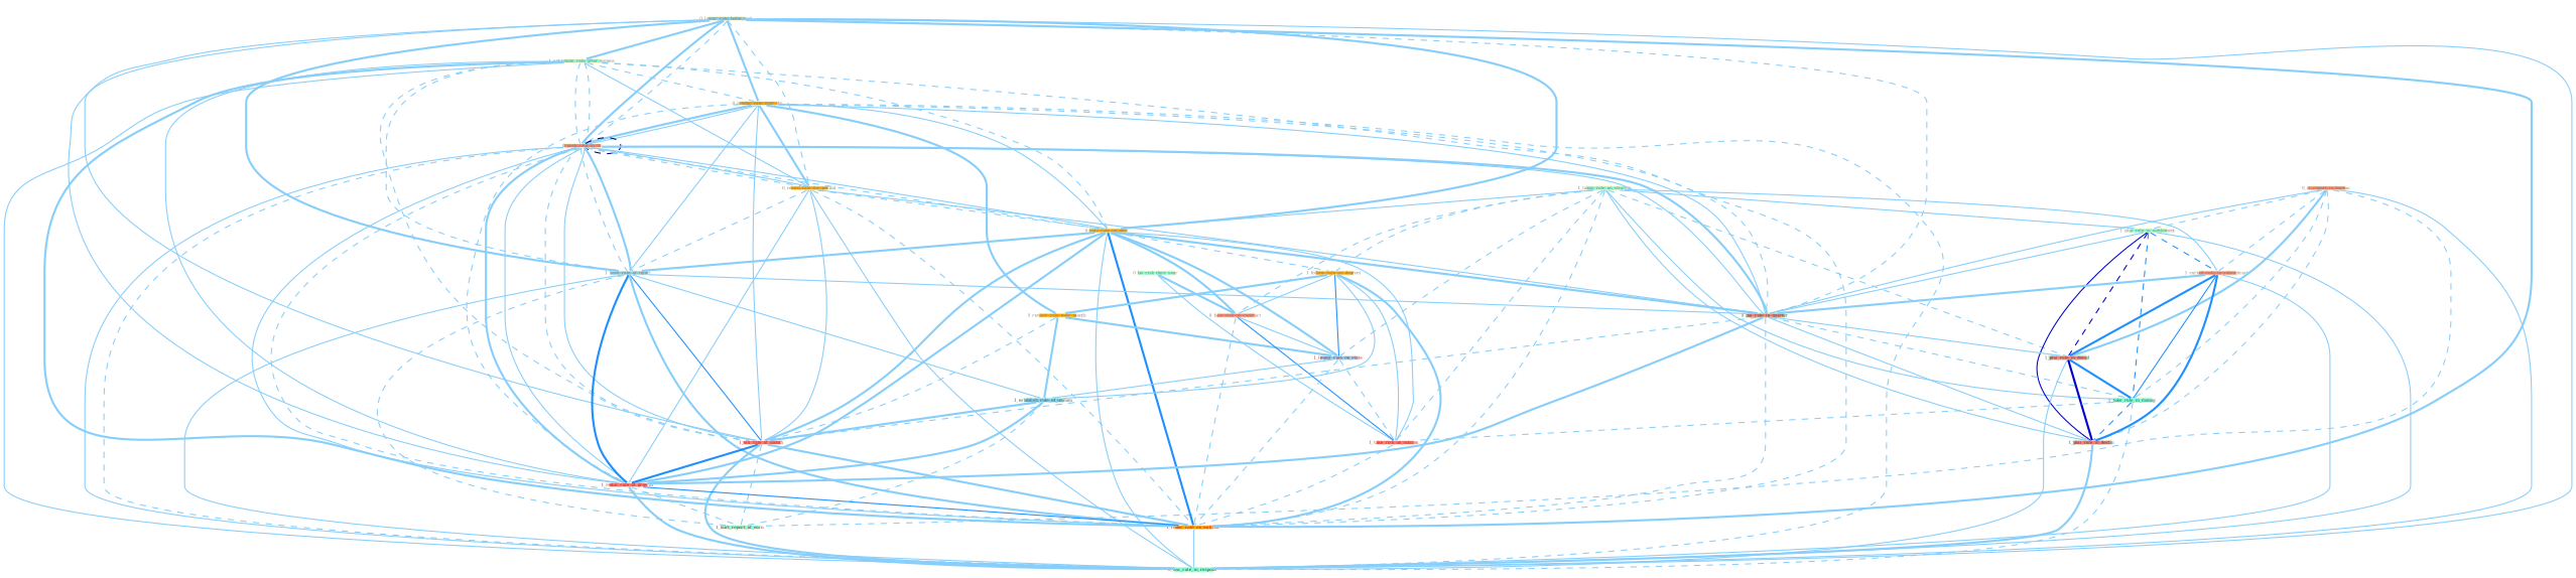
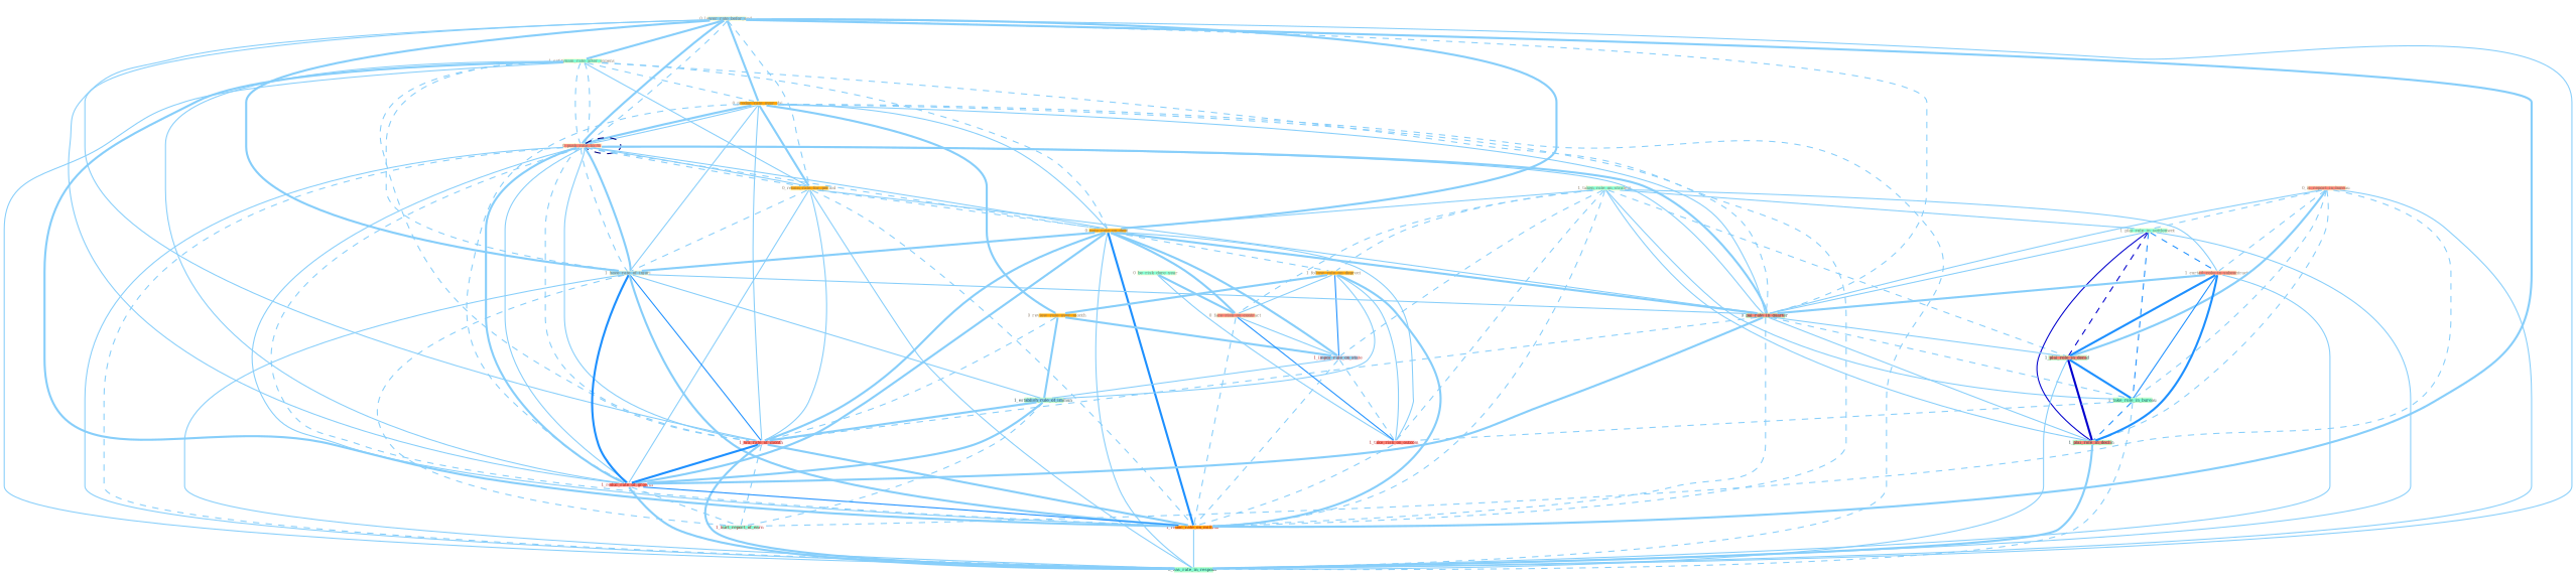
  graph {
    node [color="#ffffe0" fillcolor=salmon fixedsize=true fontcolor="#8b7d6b" fontsize=4 shape=polygon style=filled]
    edge [color="#87cefa" style=dashed w=1]
    "0_lower_rate_befor_end " [fillcolor=skyblue height=.06 width=.5]
    "1_entitynam_rate_after_expens " [fillcolor=aquamarine height=.06 width=.5]
    "0_is_report_in_bureau " [height=.06 width=.5]
    "0_produc_rate_over_dai " [fillcolor=orange height=.06 width=.5]
    "1_taken_role_on_strategi " [fillcolor=aquamarine height=.06 width=.5]
    "0_push_rate_to_% " [height=.06 width=.5]
    "0_retain_rate_for_period " [fillcolor=orange height=.06 width=.5]
    "1_plai_role_in_settlement " [fillcolor=aquamarine height=.06 width=.5]
    "0_be_risk_dure_year " [fillcolor=aquamarine height=.06 width=.5]
    "0_rais_rate_on_debt " [fillcolor=orange height=.06 width=.5]
    "1_curtail_role_in_subcontract " [height=.06 width=.5]
    "1_follow_rule_on_depreci " [fillcolor=orange height=.06 width=.5]
    "0_review_rule_over_month " [fillcolor=orange height=.06 width=.5]
    "0_face_risk_on_contract " [height=.06 width=.5]
    "1_have_rate_of_injuri " [fillcolor=skyblue height=.06 width=.5]
    "1_impos_rule_on_state " [color="#fff0f5" fillcolor=skyblue fontcolor="#b22222" height=.06 width=.5]
    "1_take_risk_on_outcom " [color="#fff0f5" fontcolor="#b22222" height=.06 width=.5]
    "1_wa_rate_of_month " [color="#fff0f5" fontcolor="#b22222" height=.06 width=.5]
    "1_reduc_rate_of_growth " [color="#fff0f5" fontcolor="#b22222" height=.06 width=.5]
    "1_reduc_rate_on_million " [color="#fff0f5" fillcolor=orange fontcolor="#b22222" height=.06 width=.5]
    "1_hurt_report_of_earn " [color="#fff0f5" fillcolor=aquamarine fontcolor="#b22222" height=.06 width=.5]
    "0_pai_rate_in_quarter " [color="#BDFCC9" fontcolor="#2f4f4f" height=.06 width=.5]
    "0_eas_rate_in_respons " [color="#BDFCC9" fillcolor=aquamarine fontcolor="#2f4f4f" height=.06 width=.5]
    "1_plai_role_in_decad " [color="#BDFCC9" fontcolor="#2f4f4f" height=.06 width=.5]
-   "1_take_role_in_manag " [color="#BDFCC9" fillcolor=aquamarine fontcolor="#2f4f4f" height=.06 width=.5]
+   "1_take_role_in_manag " [color="#BDFCC9" fillcolor=aquamarine fontcolor="#2f4f4f" height=.06 width=.5 label="1_take_role_in_bureau"]
    "1_plai_role_in_declin " [color="#BDFCC9" fontcolor="#2f4f4f" height=.06 width=.5]
    "1_establish_rule_of_immun " [color="#BDFCC9" fillcolor=skyblue fontcolor="#2f4f4f" height=.06 width=.5]
    subgraph sub_1 {
      "0_lower_rate_befor_end "
      "1_entitynam_rate_after_expens "
      "0_is_report_in_bureau "
      "0_produc_rate_over_dai "
      "1_taken_role_on_strategi "
      "0_push_rate_to_% "
      "0_retain_rate_for_period "
      "1_plai_role_in_settlement "
      "0_be_risk_dure_year "
      "0_rais_rate_on_debt "
      "1_curtail_role_in_subcontract "
      "1_follow_rule_on_depreci "
      "0_review_rule_over_month "
      "0_face_risk_on_contract "
      "1_have_rate_of_injuri "
    }
    subgraph sub_2 {
      "1_impos_rule_on_state "
      "1_take_risk_on_outcom "
      "1_wa_rate_of_month "
      "1_reduc_rate_of_growth "
      "1_reduc_rate_on_million "
      "1_hurt_report_of_earn "
    }
    "0_lower_rate_befor_end " -- "1_entitynam_rate_after_expens " [style=bold]
    "0_lower_rate_befor_end " -- "0_produc_rate_over_dai " [style=bold]
    "0_lower_rate_befor_end " -- "0_push_rate_to_% " [style=bold]
    "0_lower_rate_befor_end " -- "0_push_rate_to_% "
    "0_lower_rate_befor_end " -- "0_retain_rate_for_period "
    "0_lower_rate_befor_end " -- "0_rais_rate_on_debt " [style=bold]
    "0_lower_rate_befor_end " -- "1_have_rate_of_injuri " [style=bold]
    "0_lower_rate_befor_end " -- "1_wa_rate_of_month " [style=solid]
    "0_lower_rate_befor_end " -- "1_reduc_rate_of_growth " [style=solid]
    "0_lower_rate_befor_end " -- "1_reduc_rate_on_million " [style=bold]
    "0_lower_rate_befor_end " -- "0_pai_rate_in_quarter "
    "0_lower_rate_befor_end " -- "0_eas_rate_in_respons " [style=solid]
    "1_entitynam_rate_after_expens " -- "0_produc_rate_over_dai "
    "1_entitynam_rate_after_expens " -- "0_push_rate_to_% "
    "1_entitynam_rate_after_expens " -- "0_push_rate_to_% "
    "1_entitynam_rate_after_expens " -- "0_retain_rate_for_period " [style=solid]
    "1_entitynam_rate_after_expens " -- "0_rais_rate_on_debt "
    "1_entitynam_rate_after_expens " -- "1_have_rate_of_injuri "
    "1_entitynam_rate_after_expens " -- "1_wa_rate_of_month "
    "1_entitynam_rate_after_expens " -- "1_reduc_rate_of_growth " [style=solid]
    "1_entitynam_rate_after_expens " -- "1_reduc_rate_on_million " [style=bold]
    "1_entitynam_rate_after_expens " -- "0_pai_rate_in_quarter "
    "1_entitynam_rate_after_expens " -- "0_eas_rate_in_respons " [style=solid]
    "0_is_report_in_bureau " -- "1_plai_role_in_settlement "
    "0_is_report_in_bureau " -- "1_curtail_role_in_subcontract "
    "0_is_report_in_bureau " -- "1_hurt_report_of_earn "
    "0_is_report_in_bureau " -- "0_pai_rate_in_quarter " [style=solid]
    "0_is_report_in_bureau " -- "0_eas_rate_in_respons " [style=solid]
    "0_is_report_in_bureau " -- "1_plai_role_in_decad " [style=bold]
    "0_is_report_in_bureau " -- "1_take_role_in_manag "
    "0_is_report_in_bureau " -- "1_plai_role_in_declin "
    "0_produc_rate_over_dai " -- "0_push_rate_to_% " [style=bold]
    "0_produc_rate_over_dai " -- "0_push_rate_to_% " [style=solid]
    "0_produc_rate_over_dai " -- "0_retain_rate_for_period " [style=bold]
    "0_produc_rate_over_dai " -- "0_rais_rate_on_debt " [style=solid]
    "0_produc_rate_over_dai " -- "0_review_rule_over_month " [style=bold]
    "0_produc_rate_over_dai " -- "1_have_rate_of_injuri " [style=solid]
    "0_produc_rate_over_dai " -- "1_wa_rate_of_month " [style=solid]
    "0_produc_rate_over_dai " -- "1_reduc_rate_of_growth "
    "0_produc_rate_over_dai " -- "1_reduc_rate_on_million "
    "0_produc_rate_over_dai " -- "0_pai_rate_in_quarter " [style=solid]
    "0_produc_rate_over_dai " -- "0_eas_rate_in_respons "
    "1_taken_role_on_strategi " -- "1_plai_role_in_settlement " [style=solid]
    "1_taken_role_on_strategi " -- "0_rais_rate_on_debt " [style=solid]
    "1_taken_role_on_strategi " -- "1_curtail_role_in_subcontract " [style=solid]
    "1_taken_role_on_strategi " -- "1_follow_rule_on_depreci "
    "1_taken_role_on_strategi " -- "0_face_risk_on_contract "
    "1_taken_role_on_strategi " -- "1_impos_rule_on_state "
    "1_taken_role_on_strategi " -- "1_take_risk_on_outcom "
    "1_taken_role_on_strategi " -- "1_reduc_rate_on_million "
    "1_taken_role_on_strategi " -- "1_plai_role_in_decad "
    "1_taken_role_on_strategi " -- "1_take_role_in_manag " [style=solid]
    "1_taken_role_on_strategi " -- "1_plai_role_in_declin " [style=solid]
    "0_push_rate_to_% " -- "0_push_rate_to_% " [color="#000080" w=4]
    "0_push_rate_to_% " -- "0_retain_rate_for_period "
    "0_push_rate_to_% " -- "0_rais_rate_on_debt "
    "0_push_rate_to_% " -- "1_have_rate_of_injuri "
    "0_push_rate_to_% " -- "1_wa_rate_of_month "
    "0_push_rate_to_% " -- "1_wa_rate_of_month " [style=solid]
    "0_push_rate_to_% " -- "1_reduc_rate_of_growth " [style=bold]
    "0_push_rate_to_% " -- "1_reduc_rate_of_growth " [style=solid]
    "0_push_rate_to_% " -- "1_reduc_rate_on_million " [style=solid]
    "0_push_rate_to_% " -- "1_reduc_rate_on_million "
    "0_push_rate_to_% " -- "0_pai_rate_in_quarter " [style=solid]
    "0_push_rate_to_% " -- "0_eas_rate_in_respons " [style=solid]
    "0_push_rate_to_% " -- "0_eas_rate_in_respons "
    "0_retain_rate_for_period " -- "0_push_rate_to_% " [style=solid]
    "0_retain_rate_for_period " -- "0_rais_rate_on_debt "
    "0_retain_rate_for_period " -- "1_have_rate_of_injuri "
    "0_retain_rate_for_period " -- "1_wa_rate_of_month " [style=solid]
    "0_retain_rate_for_period " -- "1_reduc_rate_of_growth " [style=solid]
    "0_retain_rate_for_period " -- "1_reduc_rate_on_million "
    "0_retain_rate_for_period " -- "0_pai_rate_in_quarter " [style=solid]
    "0_retain_rate_for_period " -- "0_eas_rate_in_respons " [style=solid]
    "1_plai_role_in_settlement " -- "1_curtail_role_in_subcontract " [color="#1e90ff" w=2]
    "1_plai_role_in_settlement " -- "0_pai_rate_in_quarter " [style=solid]
    "1_plai_role_in_settlement " -- "0_eas_rate_in_respons " [style=solid]
    "1_plai_role_in_settlement " -- "1_plai_role_in_decad " [color="#0000cd" w=3]
    "1_plai_role_in_settlement " -- "1_take_role_in_manag " [color="#1e90ff" w=2]
    "1_plai_role_in_settlement " -- "1_plai_role_in_declin " [color="#0000cd" style=solid w=3]
    "0_be_risk_dure_year " -- "0_face_risk_on_contract " [style=bold]
    "0_be_risk_dure_year " -- "1_take_risk_on_outcom " [style=solid]
    "0_rais_rate_on_debt " -- "0_push_rate_to_% " [style=solid]
    "0_rais_rate_on_debt " -- "1_follow_rule_on_depreci "
    "0_rais_rate_on_debt " -- "0_face_risk_on_contract " [style=bold]
    "0_rais_rate_on_debt " -- "1_have_rate_of_injuri " [style=bold]
    "0_rais_rate_on_debt " -- "1_impos_rule_on_state " [style=bold]
    "0_rais_rate_on_debt " -- "1_take_risk_on_outcom " [style=solid]
    "0_rais_rate_on_debt " -- "1_wa_rate_of_month " [style=bold]
    "0_rais_rate_on_debt " -- "1_reduc_rate_of_growth " [style=bold]
    "0_rais_rate_on_debt " -- "1_reduc_rate_on_million " [color="#1e90ff" style=bold w=2]
    "0_rais_rate_on_debt " -- "0_pai_rate_in_quarter " [style=bold]
    "0_rais_rate_on_debt " -- "0_eas_rate_in_respons " [style=solid]
    "1_curtail_role_in_subcontract " -- "0_pai_rate_in_quarter " [style=bold]
    "1_curtail_role_in_subcontract " -- "0_eas_rate_in_respons " [style=solid]
    "1_curtail_role_in_subcontract " -- "1_plai_role_in_decad " [color="#1e90ff" style=bold w=2]
    "1_curtail_role_in_subcontract " -- "1_take_role_in_manag " [color="#1e90ff" style=solid w=2]
    "1_curtail_role_in_subcontract " -- "1_plai_role_in_declin " [color="#1e90ff" style=bold w=2]
    "1_follow_rule_on_depreci " -- "0_review_rule_over_month " [style=bold]
    "1_follow_rule_on_depreci " -- "0_face_risk_on_contract " [style=solid]
    "1_follow_rule_on_depreci " -- "1_impos_rule_on_state " [color="#1e90ff" style=solid w=2]
    "1_follow_rule_on_depreci " -- "1_take_risk_on_outcom " [style=solid]
    "1_follow_rule_on_depreci " -- "1_reduc_rate_on_million " [style=bold]
    "1_follow_rule_on_depreci " -- "1_establish_rule_of_immun " [style=solid]
    "0_review_rule_over_month " -- "1_impos_rule_on_state " [style=bold]
    "0_review_rule_over_month " -- "1_wa_rate_of_month "
    "0_review_rule_over_month " -- "1_establish_rule_of_immun " [style=bold]
    "0_face_risk_on_contract " -- "1_impos_rule_on_state " [style=solid]
    "0_face_risk_on_contract " -- "1_take_risk_on_outcom " [color="#1e90ff" style=solid w=2]
    "0_face_risk_on_contract " -- "1_reduc_rate_on_million "
    "1_have_rate_of_injuri " -- "0_push_rate_to_% " [style=bold]
    "1_have_rate_of_injuri " -- "1_wa_rate_of_month " [color="#1e90ff" style=solid w=2]
    "1_have_rate_of_injuri " -- "1_reduc_rate_of_growth " [color="#1e90ff" style=bold w=2]
    "1_have_rate_of_injuri " -- "1_reduc_rate_on_million " [style=bold]
    "1_have_rate_of_injuri " -- "1_hurt_report_of_earn "
    "1_have_rate_of_injuri " -- "0_pai_rate_in_quarter " [style=solid]
    "1_have_rate_of_injuri " -- "0_eas_rate_in_respons " [style=solid]
    "1_have_rate_of_injuri " -- "1_establish_rule_of_immun " [style=solid]
    "1_impos_rule_on_state " -- "1_take_risk_on_outcom "
    "1_impos_rule_on_state " -- "1_reduc_rate_on_million "
    "1_impos_rule_on_state " -- "1_establish_rule_of_immun " [style=solid]
    "1_take_risk_on_outcom " -- "1_reduc_rate_on_million "
    "1_wa_rate_of_month " -- "1_reduc_rate_of_growth " [color="#1e90ff" style=bold w=2]
    "1_wa_rate_of_month " -- "1_reduc_rate_on_million " [style=bold]
    "1_wa_rate_of_month " -- "1_hurt_report_of_earn "
    "1_wa_rate_of_month " -- "0_eas_rate_in_respons " [style=bold]
    "1_reduc_rate_of_growth " -- "1_reduc_rate_on_million " [color="#1e90ff" style=solid w=2]
    "1_reduc_rate_of_growth " -- "1_hurt_report_of_earn "
    "1_reduc_rate_of_growth " -- "0_eas_rate_in_respons " [style=bold]
    "1_reduc_rate_on_million " -- "0_eas_rate_in_respons " [style=solid]
    "0_pai_rate_in_quarter " -- "0_push_rate_to_% " [style=bold]
    "0_pai_rate_in_quarter " -- "1_wa_rate_of_month "
    "0_pai_rate_in_quarter " -- "1_reduc_rate_of_growth " [style=bold]
    "0_pai_rate_in_quarter " -- "1_reduc_rate_on_million "
    "0_pai_rate_in_quarter " -- "1_plai_role_in_decad " [style=solid]
    "0_pai_rate_in_quarter " -- "1_take_role_in_manag "
    "0_pai_rate_in_quarter " -- "1_plai_role_in_declin " [style=solid]
    "1_plai_role_in_decad " -- "0_eas_rate_in_respons " [style=solid]
    "1_plai_role_in_decad " -- "1_take_role_in_manag " [color="#1e90ff" style=bold w=2]
    "1_plai_role_in_decad " -- "1_plai_role_in_declin " [color="#0000cd" style=bold w=3]
    "1_take_role_in_manag " -- "1_take_risk_on_outcom "
    "1_take_role_in_manag " -- "0_eas_rate_in_respons "
    "1_take_role_in_manag " -- "1_plai_role_in_declin " [color="#1e90ff" w=2]
    "1_plai_role_in_declin " -- "0_eas_rate_in_respons " [style=bold]
    "1_establish_rule_of_immun " -- "1_wa_rate_of_month " [style=bold]
    "1_establish_rule_of_immun " -- "1_reduc_rate_of_growth " [style=bold]
    "1_establish_rule_of_immun " -- "1_hurt_report_of_earn "
  }
